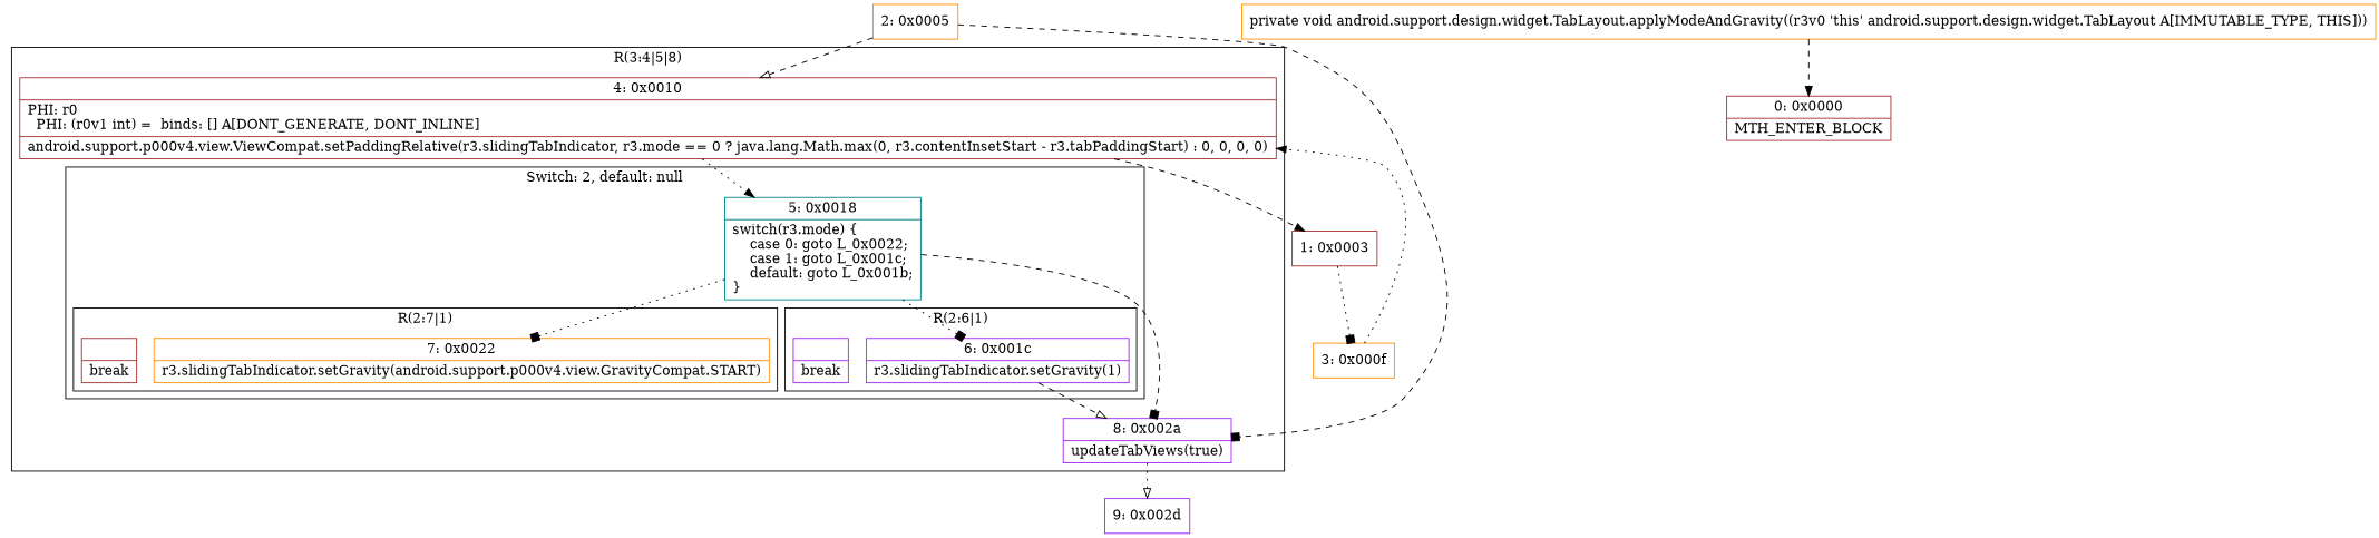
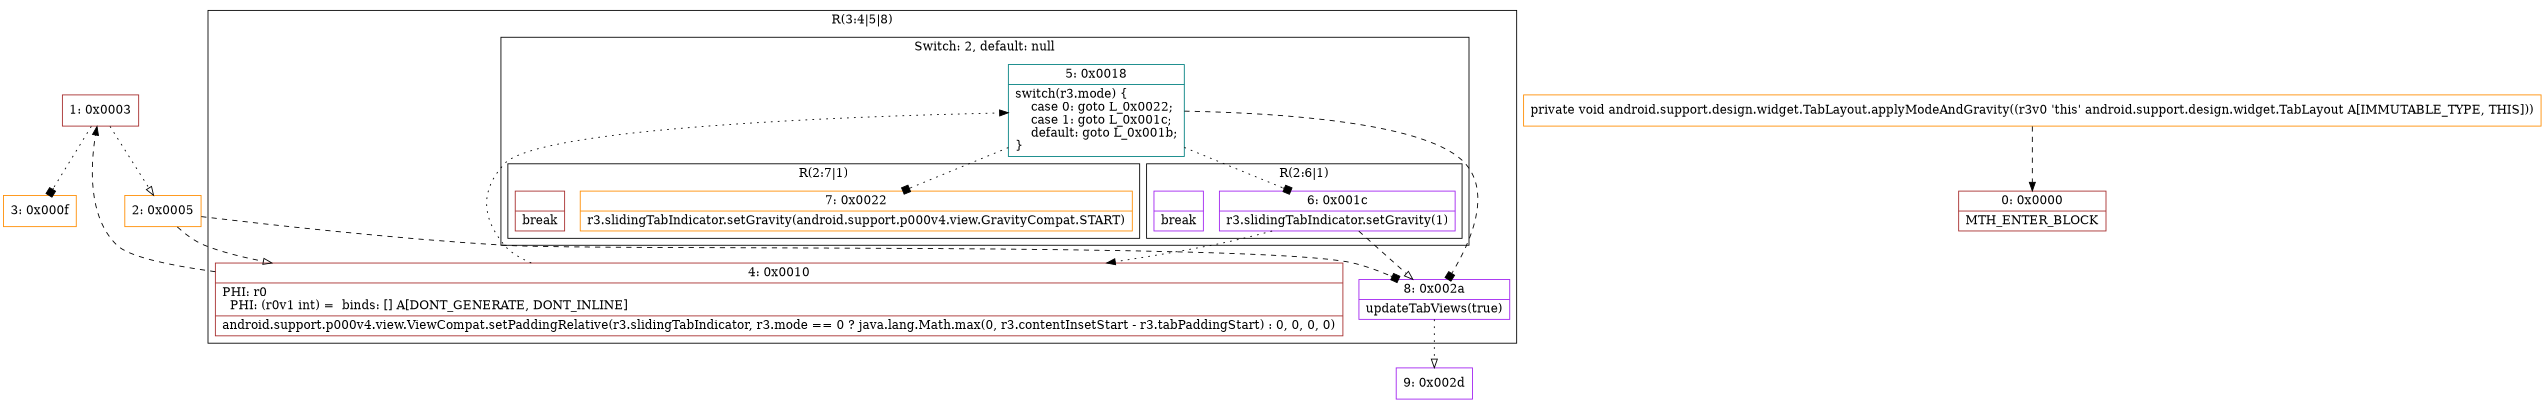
  digraph {
    node [color=darkorange shape=record]
    edge [arrowhead=box style=dotted]
    n1 [label="{7\:\ 0x0022|r3.slidingTabIndicator.setGravity(android.support.p000v4.view.GravityCompat.START)\l}"]
    n2 [color=brown label="{|break\l}"]
    n3 [color=purple label="{6\:\ 0x001c|r3.slidingTabIndicator.setGravity(1)\l}"]
    n4 [color=purple label="{|break\l}"]
    n5 [color=teal label="{5\:\ 0x0018|switch(r3.mode) \{\l    case 0: goto L_0x0022;\l    case 1: goto L_0x001c;\l    default: goto L_0x001b;\l\}\l}"]
    n6 [color=brown label="{4\:\ 0x0010|PHI: r0 \l  PHI: (r0v1 int) =  binds: [] A[DONT_GENERATE, DONT_INLINE]\l|android.support.p000v4.view.ViewCompat.setPaddingRelative(r3.slidingTabIndicator, r3.mode == 0 ? java.lang.Math.max(0, r3.contentInsetStart \- r3.tabPaddingStart) : 0, 0, 0, 0)\l}"]
    n7 [color=purple label="{8\:\ 0x002a|updateTabViews(true)\l}"]
    n8 [color=brown label="{1\:\ 0x0003}"]
    n9 [color=purple label="{9\:\ 0x002d}"]
    n10 [color=brown label="{0\:\ 0x0000|MTH_ENTER_BLOCK\l}"]
    n11 [label="{2\:\ 0x0005}"]
    n12 [label="{3\:\ 0x000f}"]
    n13 [label="{private void android.support.design.widget.TabLayout.applyModeAndGravity((r3v0 'this' android.support.design.widget.TabLayout A[IMMUTABLE_TYPE, THIS])) }"]
    subgraph cluster_1 {
      label="R(3:4|5|8)"
      n6
      n7
      subgraph cluster_2 {
        label="Switch: 2, default: null"
        n5
        subgraph cluster_3 {
          label="R(2:7|1)"
          n1
          n2
        }
        subgraph cluster_4 {
          label="R(2:6|1)"
          n3
          n4
        }
      }
    }
    n3 -> n7 [arrowhead=onormal style=dashed]
    n5 -> n1
    n5 -> n3
    n5 -> n7 [style=dashed]
    n6 -> n5 [arrowhead=normal]
    n6 -> n8 [arrowhead=normal style=dashed]
    n7 -> n9 [arrowhead=onormal]
+   n8 -> n11 [arrowhead=onormal]
    n8 -> n12
    n11 -> n6 [arrowhead=onormal style=dashed]
    n11 -> n7 [style=dashed]
-   n12 -> n6 [arrowhead=normal]
+   n3 -> n6 [arrowhead=normal]
    n13 -> n10 [arrowhead=normal style=dashed]
  }
